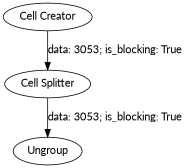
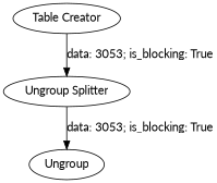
  digraph {
    fontname=Lato
    rankdir=TB
    node [fontname=Lato]
    edge [fontname=Lato]
-   n1 [label="Cell Creator"]
-   n2 [label="Cell Splitter"]
+   n1 [label="Table Creator"]
+   n2 [label="Ungroup Splitter"]
    n3 [label=Ungroup]
    n1 -> n2 [label="data: 3053; is_blocking: True"]
    n2 -> n3 [label="data: 3053; is_blocking: True"]
  }
